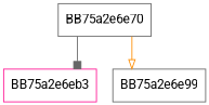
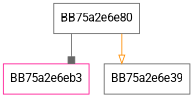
  digraph {
    fontname=Roboto
    splines=ortho
    node [color=gray40 fontname=Roboto shape=box]
    edge [fontname=Roboto]
    BB75a2e6eb3 [color=deeppink]
-   BB75a2e6e80 [label=BB75a2e6e70]
-   BB75a2e6e99
+   BB75a2e6e80
+   BB75a2e6e99 [label=BB75a2e6e39]
    BB75a2e6e80 -> BB75a2e6eb3 [arrowhead=box color=gray40]
    BB75a2e6e80 -> BB75a2e6e99 [arrowhead=onormal color=darkorange]
  }
